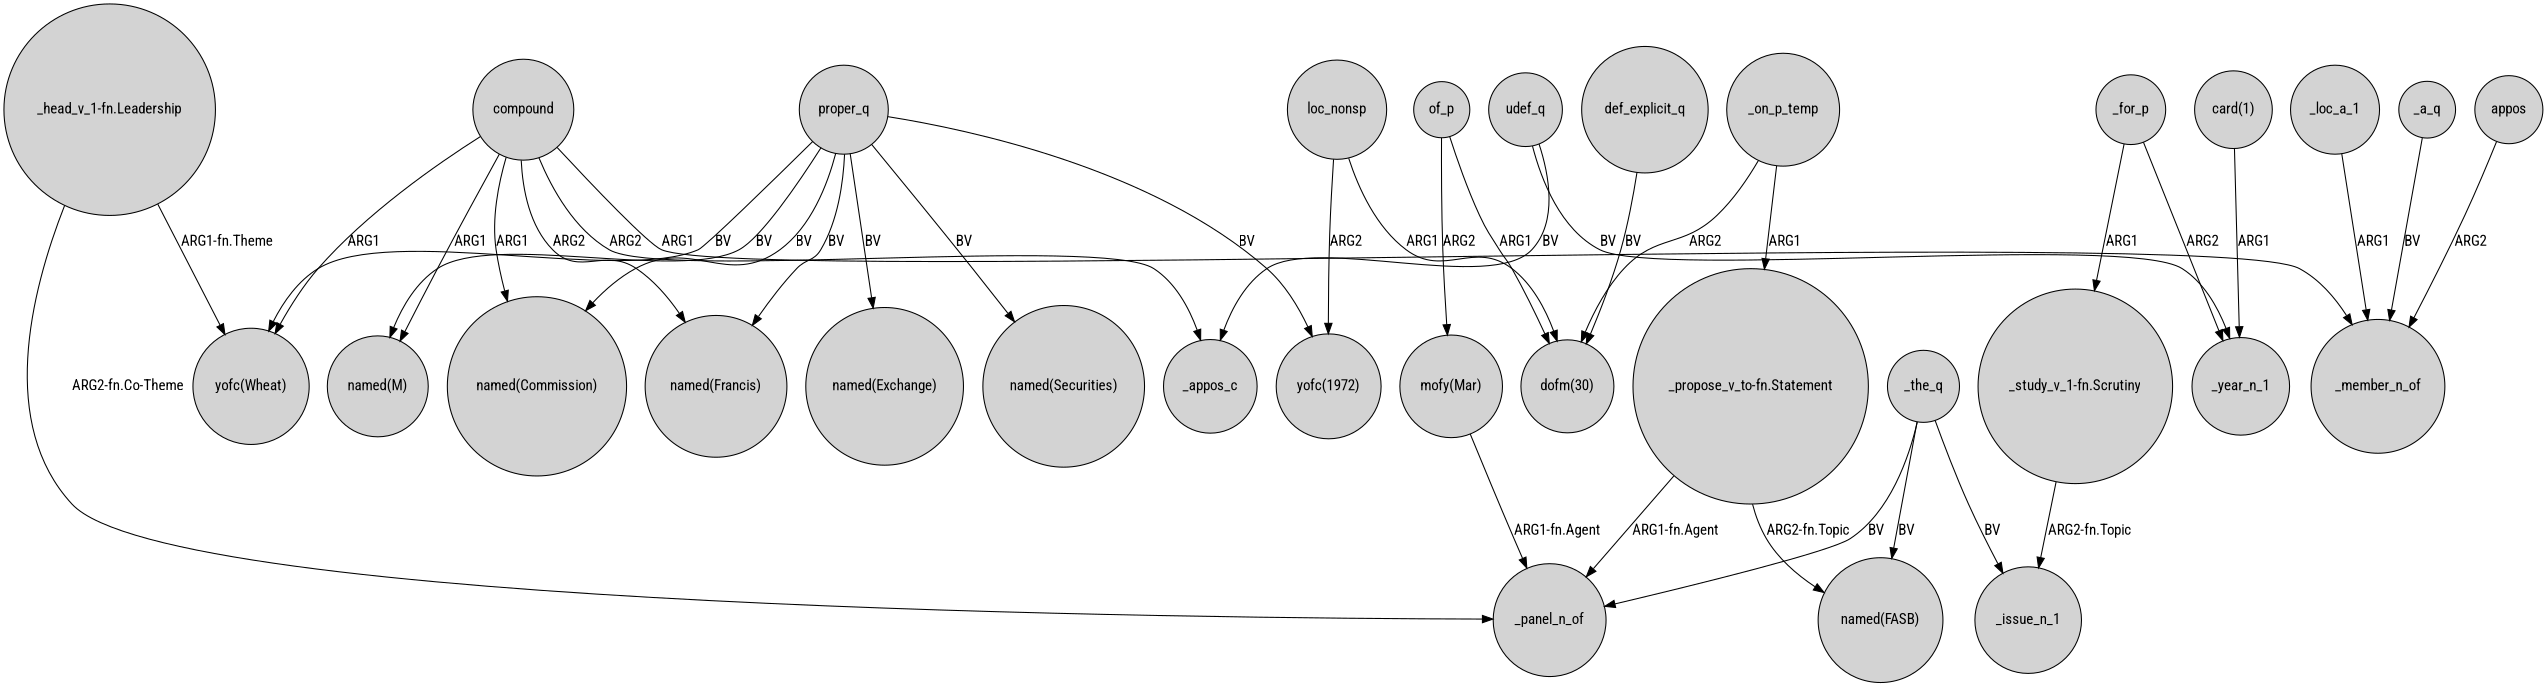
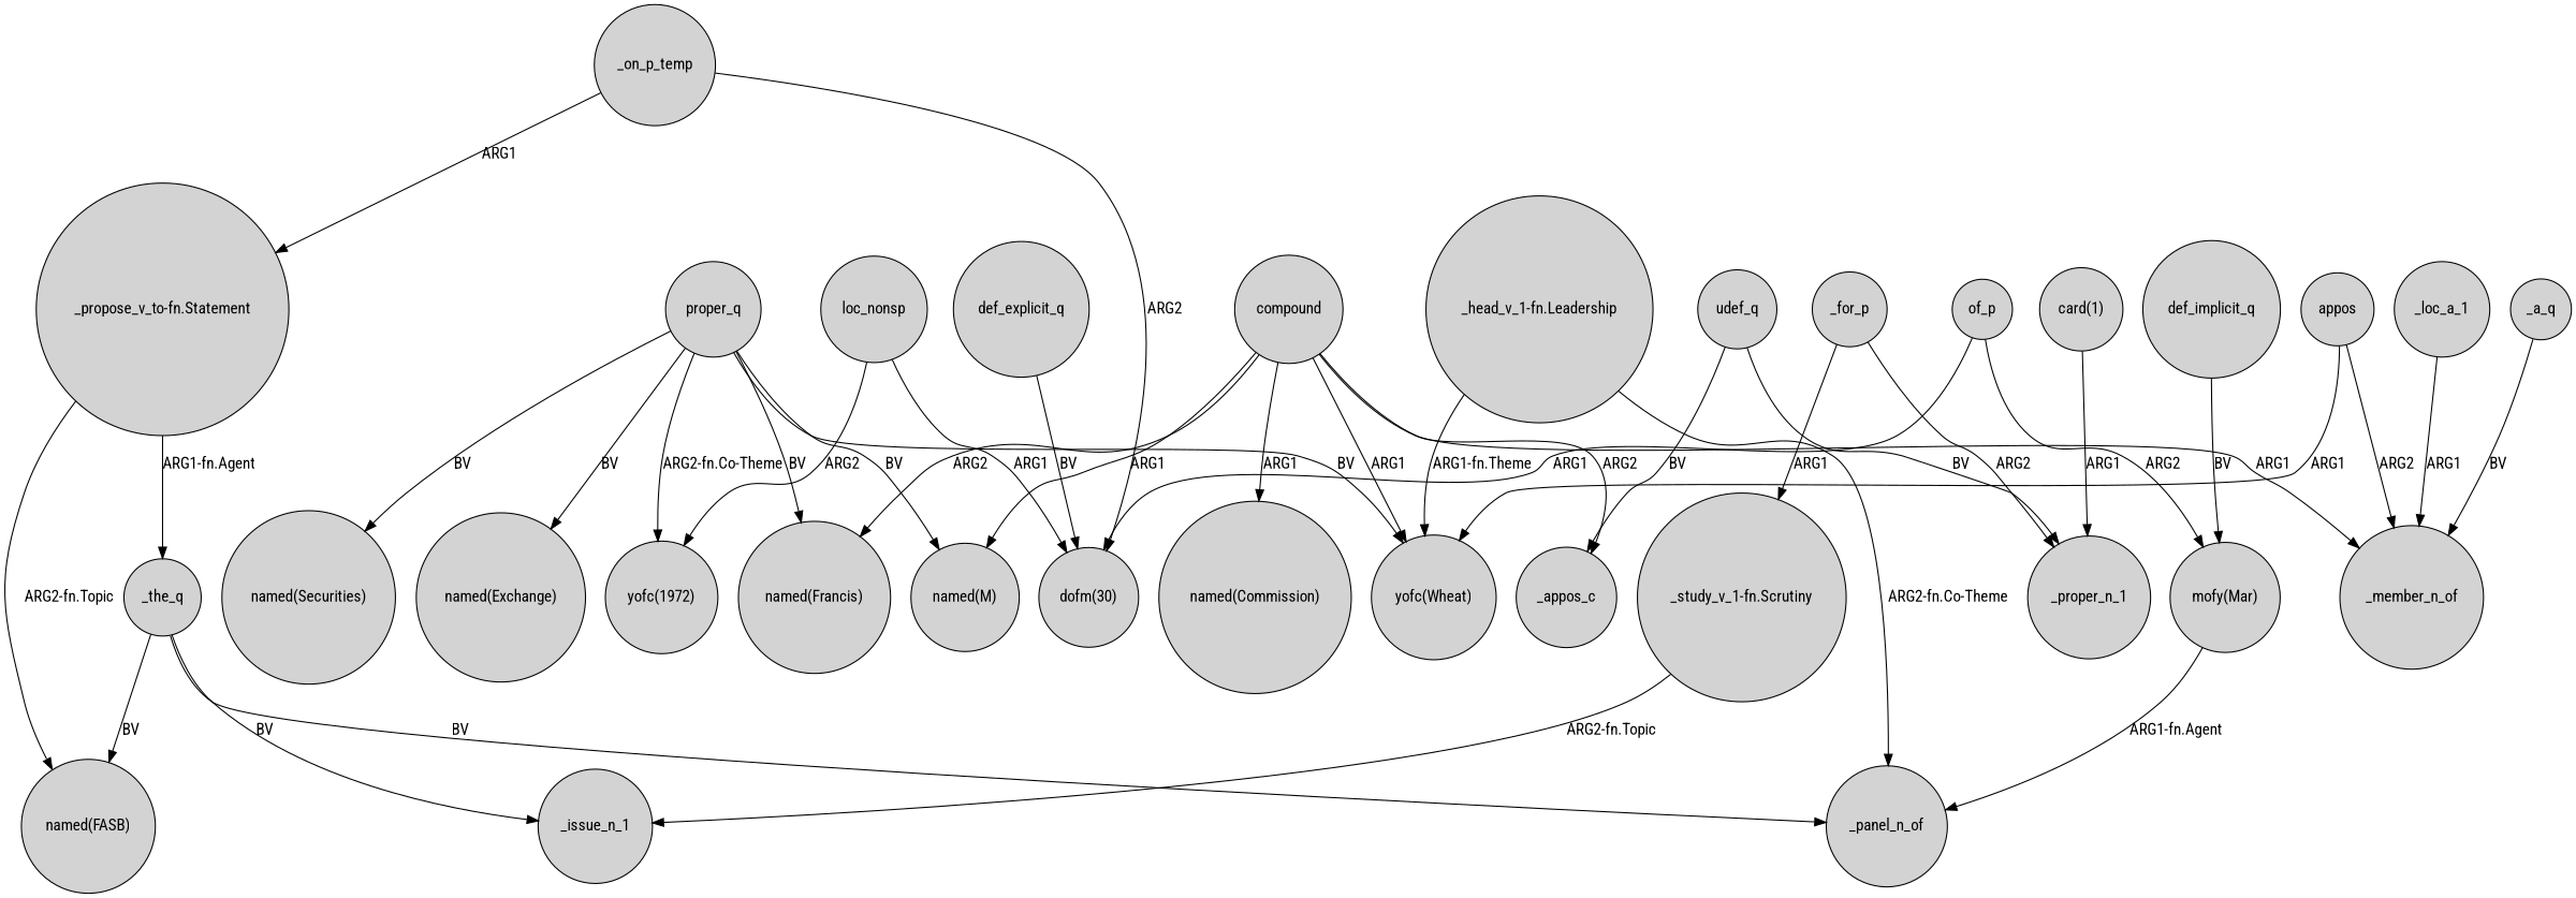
  digraph {
    fontname="Roboto Condensed"
    node [fontname="Roboto Condensed" shape=circle style=filled]
    edge [fontname="Roboto Condensed"]
    n1 [label="yofc(Wheat)"]
    compound
    "named(Commission)"
    "named(M)"
    _member_n_of
    "named(Francis)"
    n7 [label=_appos_c]
    _for_p
-   _year_n_1
+   _year_n_1 [label=_proper_n_1]
    "_study_v_1-fn.Scrutiny"
    _issue_n_1
    proper_q
    "yofc(1972)"
    "named(Exchange)"
    "named(Securities)"
    loc_nonsp
    "dofm(30)"
    appos
    "_propose_v_to-fn.Statement"
    "named(FASB)"
    _panel_n_of
    _on_p_temp
    _the_q
+   def_implicit_q
    "mofy(Mar)"
    n26 [label=_loc_a_1]
    "_head_v_1-fn.Leadership"
    def_explicit_q
    "card(1)"
    of_p
    udef_q
    _a_q
    compound -> n1 [label=ARG1]
    compound -> "named(Commission)" [label=ARG1]
    compound -> "named(M)" [label=ARG1]
    compound -> _member_n_of [label=ARG1]
    compound -> "named(Francis)" [label=ARG2]
    compound -> n7 [label=ARG2]
    _for_p -> _year_n_1 [label=ARG2]
    _for_p -> "_study_v_1-fn.Scrutiny" [label=ARG1]
    "_study_v_1-fn.Scrutiny" -> _issue_n_1 [label="ARG2-fn.Topic"]
    proper_q -> n1 [label=BV]
-   proper_q -> "named(Commission)" [label=BV]
    proper_q -> "named(M)" [label=BV]
    proper_q -> "named(Francis)" [label=BV]
-   proper_q -> "yofc(1972)" [label=BV]
+   proper_q -> "yofc(1972)" [label="ARG2-fn.Co-Theme"]
    proper_q -> "named(Exchange)" [label=BV]
    proper_q -> "named(Securities)" [label=BV]
    loc_nonsp -> "yofc(1972)" [label=ARG2]
    loc_nonsp -> "dofm(30)" [label=ARG1]
+   appos -> n1 [label=ARG1]
    appos -> _member_n_of [label=ARG2]
    "_propose_v_to-fn.Statement" -> "named(FASB)" [label="ARG2-fn.Topic"]
-   "_propose_v_to-fn.Statement" -> _panel_n_of [label="ARG1-fn.Agent"]
+   "_propose_v_to-fn.Statement" -> _the_q [label="ARG1-fn.Agent"]
    _on_p_temp -> "dofm(30)" [label=ARG2]
    _on_p_temp -> "_propose_v_to-fn.Statement" [label=ARG1]
    _the_q -> _issue_n_1 [label=BV]
    _the_q -> "named(FASB)" [label=BV]
    _the_q -> _panel_n_of [label=BV]
+   def_implicit_q -> "mofy(Mar)" [label=BV]
    "mofy(Mar)" -> _panel_n_of [label="ARG1-fn.Agent"]
    n26 -> _member_n_of [label=ARG1]
    "_head_v_1-fn.Leadership" -> n1 [label="ARG1-fn.Theme"]
    "_head_v_1-fn.Leadership" -> _panel_n_of [label="ARG2-fn.Co-Theme"]
    def_explicit_q -> "dofm(30)" [label=BV]
    "card(1)" -> _year_n_1 [label=ARG1]
    of_p -> "dofm(30)" [label=ARG1]
    of_p -> "mofy(Mar)" [label=ARG2]
    udef_q -> n7 [label=BV]
    udef_q -> _year_n_1 [label=BV]
    _a_q -> _member_n_of [label=BV]
  }
